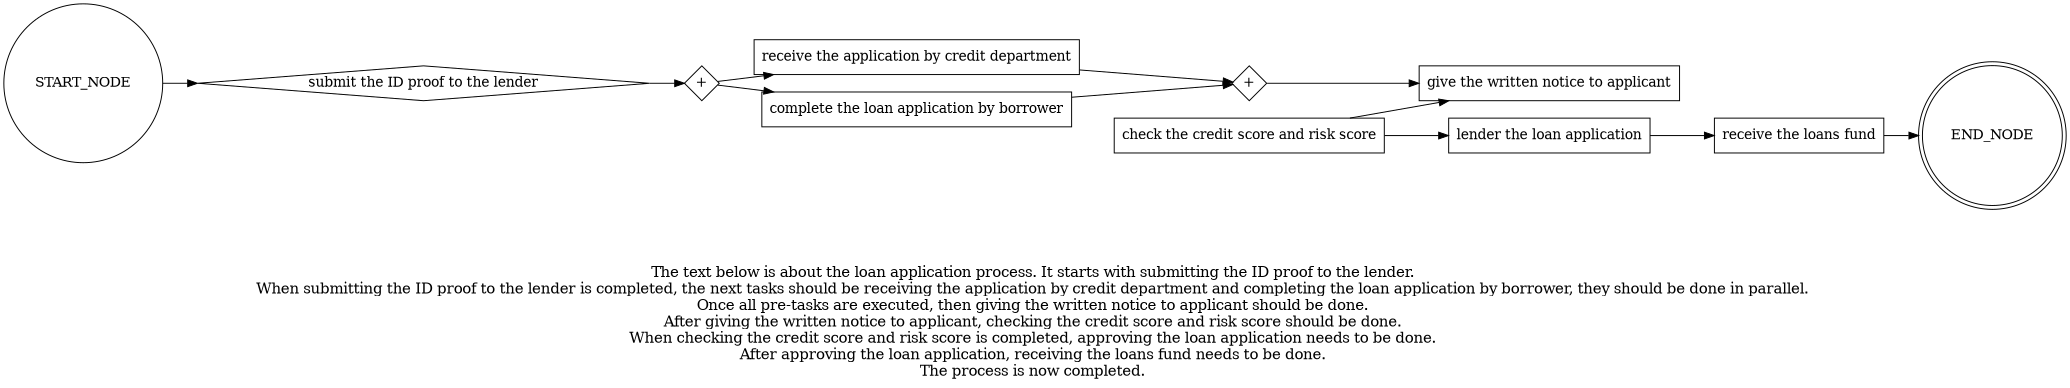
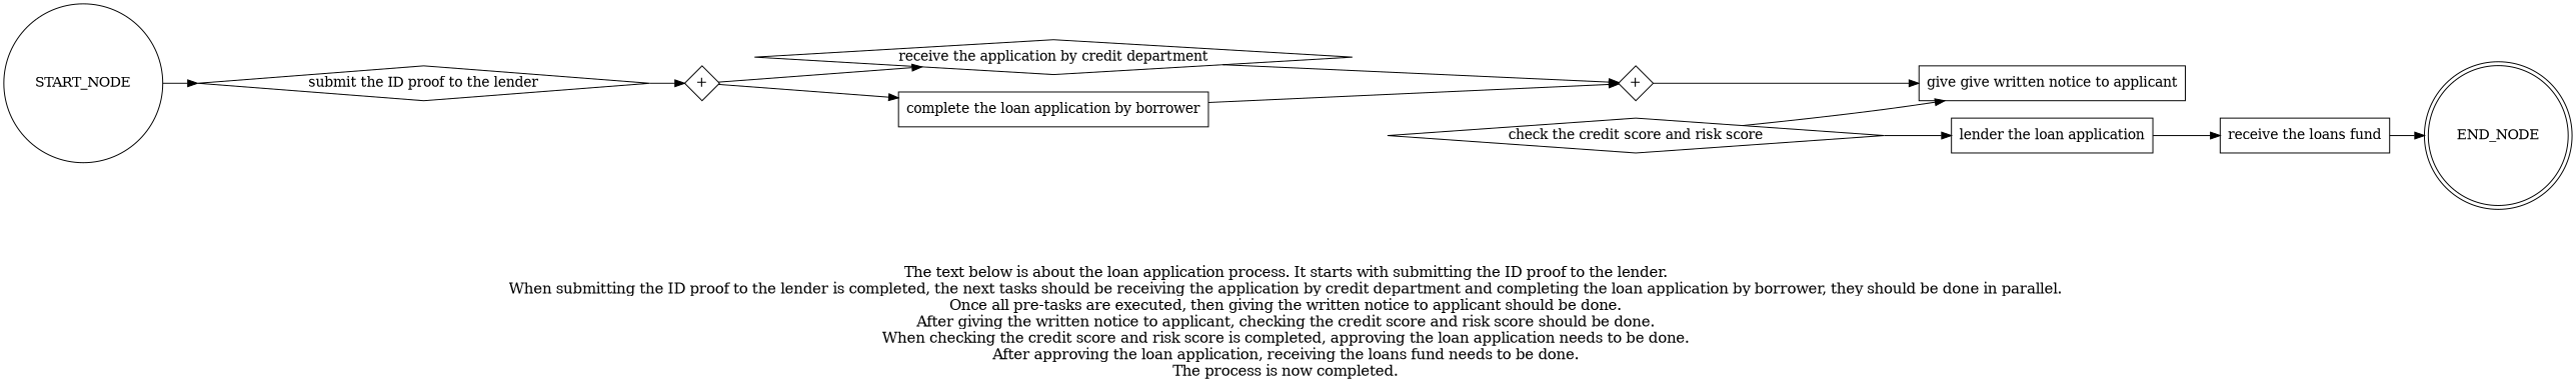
  digraph {
    fontsize=15
    label="\n\n\nThe text below is about the loan application process. It starts with submitting the ID proof to the lender. \nWhen submitting the ID proof to the lender is completed, the next tasks should be receiving the application by credit department and completing the loan application by borrower, they should be done in parallel. \nOnce all pre-tasks are executed, then giving the written notice to applicant should be done. \nAfter giving the written notice to applicant, checking the credit score and risk score should be done. \nWhen checking the credit score and risk score is completed, approving the loan application needs to be done. \nAfter approving the loan application, receiving the loans fund needs to be done. \nThe process is now completed. \n"
    rankdir=LR
    node [shape=box]
    "submit the ID proof to the lender" [shape=diamond]
    n2 [fixedsize=true label="+" shape=diamond width=0.5]
-   "receive the application by credit department"
+   "receive the application by credit department" [shape=diamond]
    "complete the loan application by borrower"
    n5 [fixedsize=true label="+" shape=diamond width=0.5]
-   "give the written notice to applicant"
-   "check the credit score and risk score"
+   "give the written notice to applicant" [label="give give written notice to applicant"]
+   "check the credit score and risk score" [shape=diamond]
    n8 [label="lender the loan application"]
    "receive the loans fund"
    END_NODE [shape=doublecircle width=0.2]
    START_NODE [shape=circle width=0.3]
    subgraph sub_1 {
      "submit the ID proof to the lender"
      n2
      "receive the application by credit department"
      "complete the loan application by borrower"
      n5
      "give the written notice to applicant"
      "check the credit score and risk score"
      n8
      "receive the loans fund"
    }
    "submit the ID proof to the lender" -> n2
    n2 -> "receive the application by credit department"
    n2 -> "complete the loan application by borrower"
    "receive the application by credit department" -> n5
    "complete the loan application by borrower" -> n5
    n5 -> "give the written notice to applicant"
    "check the credit score and risk score" -> "give the written notice to applicant"
    "check the credit score and risk score" -> n8
    n8 -> "receive the loans fund"
    "receive the loans fund" -> END_NODE
    START_NODE -> "submit the ID proof to the lender"
  }
